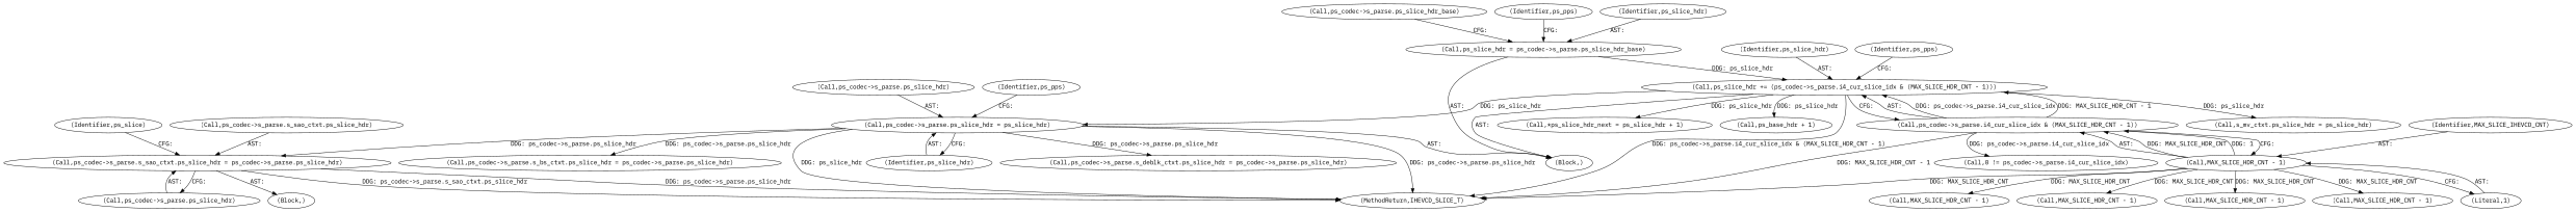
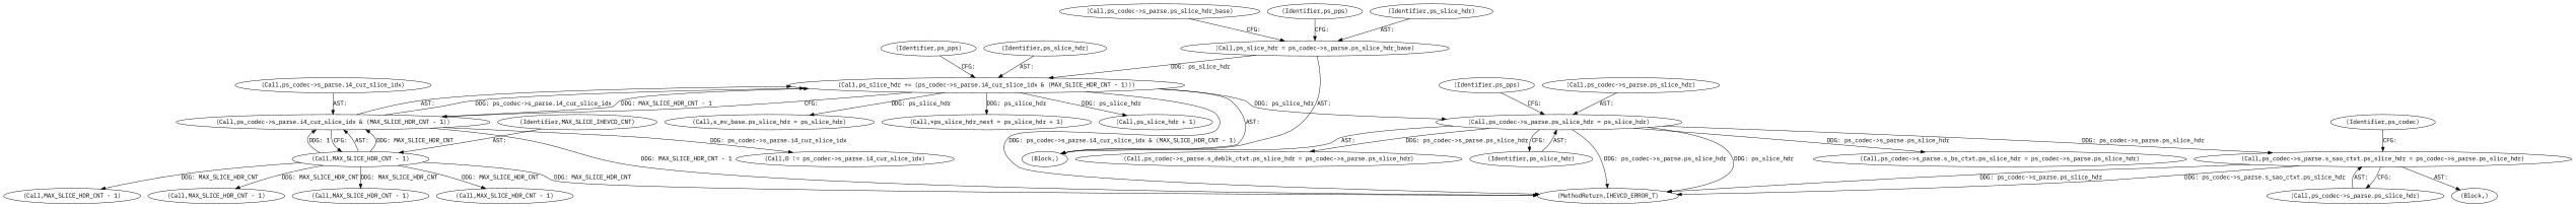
  digraph {
    fontname="IBM Plex Mono"
    node [fontname="IBM Plex Mono"]
    edge [fontname="IBM Plex Mono"]
    n1 [label="(Call,ps_codec->s_parse.s_sao_ctxt.ps_slice_hdr = ps_codec->s_parse.ps_slice_hdr)"]
    n2 [label="(Call,ps_codec->s_parse.ps_slice_hdr)"]
-   n3 [label="(MethodReturn,IHEVCD_SLICE_T)"]
+   n3 [label="(MethodReturn,IHEVCD_ERROR_T)"]
    n4 [label="(Block,)"]
    n5 [label="(Call,ps_codec->s_parse.ps_slice_hdr = ps_slice_hdr)"]
    n6 [label="(Call,ps_codec->s_parse.s_bs_ctxt.ps_slice_hdr = ps_codec->s_parse.ps_slice_hdr)"]
    n7 [label="(Call,ps_codec->s_parse.s_deblk_ctxt.ps_slice_hdr = ps_codec->s_parse.ps_slice_hdr)"]
    n8 [label="(Identifier,ps_slice_hdr)"]
    n9 [label="(Block,)"]
    n10 [label="(Call,ps_slice_hdr += (ps_codec->s_parse.i4_cur_slice_idx & (MAX_SLICE_HDR_CNT - 1)))"]
    n11 [label="(Call,ps_codec->s_parse.i4_cur_slice_idx & (MAX_SLICE_HDR_CNT - 1))"]
-   n12 [label="(Call,s_mv_ctxt.ps_slice_hdr = ps_slice_hdr)"]
+   n12 [label="(Call,s_mv_base.ps_slice_hdr = ps_slice_hdr)"]
    n13 [label="(Call,*ps_slice_hdr_next = ps_slice_hdr + 1)"]
-   n14 [label="(Call,ps_base_hdr + 1)"]
+   n14 [label="(Call,ps_slice_hdr + 1)"]
    n15 [label="(Call,MAX_SLICE_HDR_CNT - 1)"]
    n16 [label="(Call,0 != ps_codec->s_parse.i4_cur_slice_idx)"]
    n17 [label="(Call,MAX_SLICE_HDR_CNT - 1)"]
    n18 [label="(Call,MAX_SLICE_HDR_CNT - 1)"]
    n19 [label="(Call,MAX_SLICE_HDR_CNT - 1)"]
    n20 [label="(Call,MAX_SLICE_HDR_CNT - 1)"]
-   n21 [label="(Literal,1)"]
    n22 [label="(Call,ps_slice_hdr = ps_codec->s_parse.ps_slice_hdr_base)"]
    n23 [label="(Call,ps_codec->s_parse.ps_slice_hdr_base)"]
    n24 [label="(Identifier,MAX_SLICE_IHEVCD_CNT)"]
    n25 [label="(Identifier,ps_pps)"]
    n26 [label="(Call,ps_codec->s_parse.ps_slice_hdr)"]
    n27 [label="(Identifier,ps_pps)"]
-   n28 [label="(Identifier,ps_slice)"]
-   n29 [label="(Call,ps_codec->s_parse.s_sao_ctxt.ps_slice_hdr)"]
+   n28 [label="(Identifier,ps_codec)"]
+   n30 [label="(Call,ps_codec->s_parse.i4_cur_slice_idx)"]
    n31 [label="(Identifier,ps_slice_hdr)"]
    n32 [label="(Identifier,ps_pps)"]
    n33 [label="(Identifier,ps_slice_hdr)"]
    n1 -> n2 [label="CFG: "]
    n1 -> n3 [label="DDG: ps_codec->s_parse.ps_slice_hdr"]
    n1 -> n3 [label="DDG: ps_codec->s_parse.s_sao_ctxt.ps_slice_hdr"]
    n1 -> n4 [label="AST: "]
    n2 -> n1 [label="AST: "]
    n5 -> n1 [label="DDG: ps_codec->s_parse.ps_slice_hdr"]
    n5 -> n3 [label="DDG: ps_codec->s_parse.ps_slice_hdr"]
    n5 -> n3 [label="DDG: ps_slice_hdr"]
    n5 -> n6 [label="DDG: ps_codec->s_parse.ps_slice_hdr"]
    n5 -> n7 [label="DDG: ps_codec->s_parse.ps_slice_hdr"]
    n5 -> n8 [label="CFG: "]
    n5 -> n9 [label="AST: "]
    n8 -> n5 [label="AST: "]
    n10 -> n3 [label="DDG: ps_codec->s_parse.i4_cur_slice_idx & (MAX_SLICE_HDR_CNT - 1)"]
    n10 -> n5 [label="DDG: ps_slice_hdr"]
    n10 -> n9 [label="AST: "]
    n10 -> n11 [label="CFG: "]
    n10 -> n12 [label="DDG: ps_slice_hdr"]
    n10 -> n13 [label="DDG: ps_slice_hdr"]
    n10 -> n14 [label="DDG: ps_slice_hdr"]
    n11 -> n3 [label="DDG: MAX_SLICE_HDR_CNT - 1"]
    n11 -> n10 [label="AST: "]
    n11 -> n10 [label="DDG: ps_codec->s_parse.i4_cur_slice_idx"]
    n11 -> n10 [label="DDG: MAX_SLICE_HDR_CNT - 1"]
    n11 -> n15 [label="CFG: "]
    n11 -> n16 [label="DDG: ps_codec->s_parse.i4_cur_slice_idx"]
    n15 -> n3 [label="DDG: MAX_SLICE_HDR_CNT"]
    n15 -> n11 [label="AST: "]
    n15 -> n11 [label="DDG: MAX_SLICE_HDR_CNT"]
    n15 -> n11 [label="DDG: 1"]
    n15 -> n17 [label="DDG: MAX_SLICE_HDR_CNT"]
    n15 -> n18 [label="DDG: MAX_SLICE_HDR_CNT"]
    n15 -> n19 [label="DDG: MAX_SLICE_HDR_CNT"]
    n15 -> n20 [label="DDG: MAX_SLICE_HDR_CNT"]
-   n15 -> n21 [label="CFG: "]
-   n21 -> n15 [label="AST: "]
    n22 -> n9 [label="AST: "]
    n22 -> n10 [label="DDG: ps_slice_hdr"]
    n23 -> n22 [label="CFG: "]
    n24 -> n15 [label="AST: "]
    n25 -> n5 [label="CFG: "]
    n26 -> n5 [label="AST: "]
    n27 -> n22 [label="CFG: "]
    n28 -> n1 [label="CFG: "]
-   n29 -> n1 [label="AST: "]
+   n30 -> n11 [label="AST: "]
    n31 -> n10 [label="AST: "]
    n32 -> n10 [label="CFG: "]
    n33 -> n22 [label="AST: "]
  }
